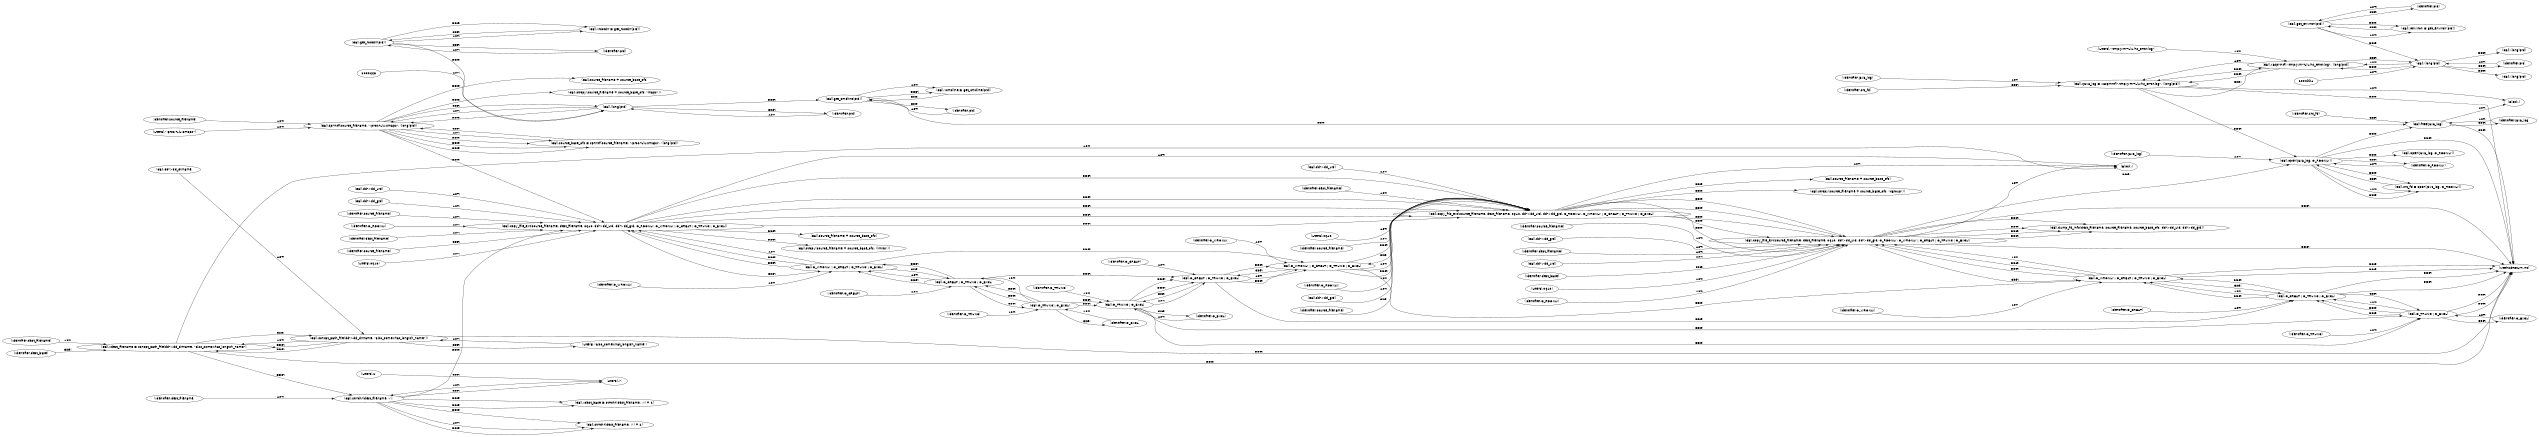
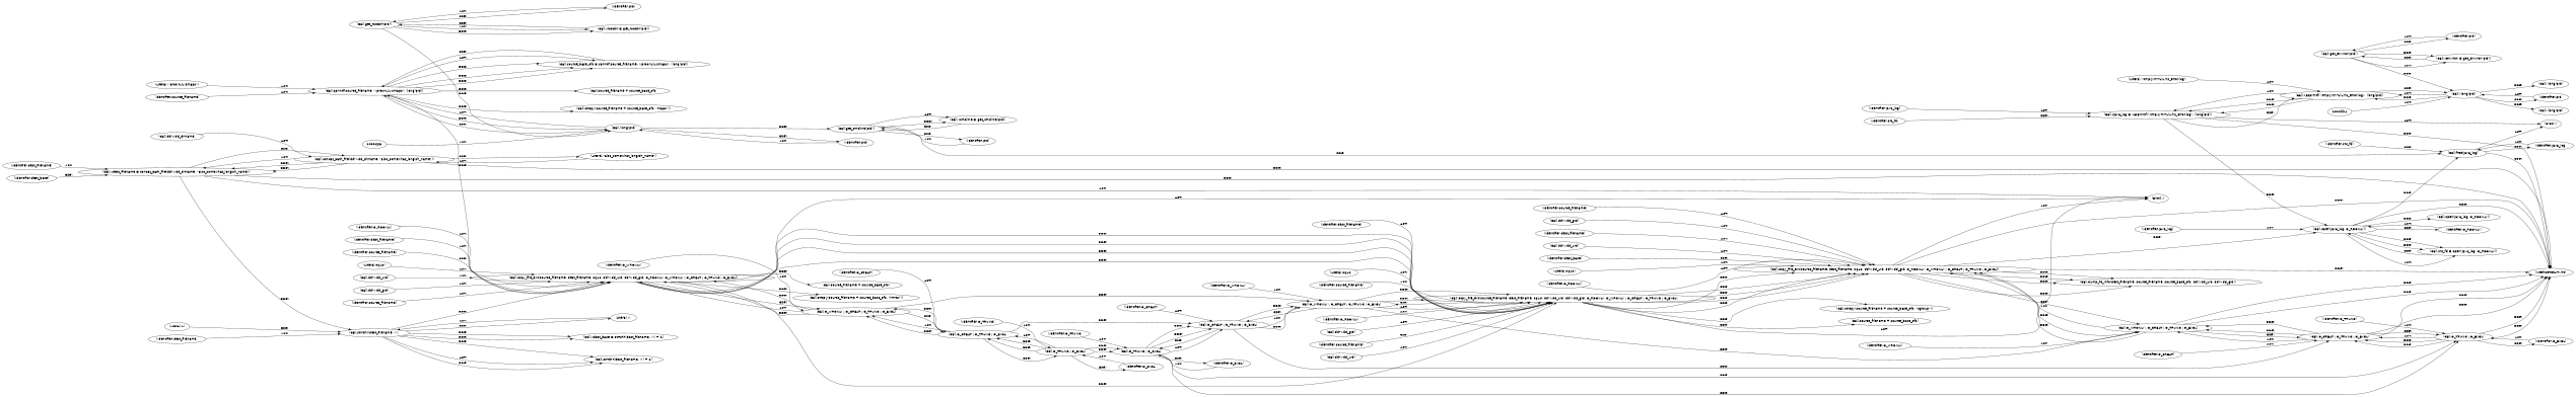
  digraph {
    fontname="DejaVu Sans"
    rankdir=LR
    node [fontname="DejaVu Sans"]
    edge [fontname="DejaVu Sans"]
    n1 [label="(Call,free(java_log))"]
    n2 [label="(MethodReturn,int)"]
    n3 [label="(Identifier,java_log)"]
    n4 [label="(Block,)"]
    n5 [label="(Call,open(java_log, O_RDONLY))"]
    n6 [label="(Identifier,O_RDONLY)"]
    n7 [label="(Call,open(java_log, O_RDONLY))"]
    n8 [label="(Call,src_fd = open(java_log, O_RDONLY))"]
    n9 [label="(Call,*java_log = xasprintf(\"/tmp/jvm-%lu/hs_error.log\", (long)pid))"]
    n10 [label="(Call,xasprintf(\"/tmp/jvm-%lu/hs_error.log\", (long)pid))"]
    n11 [label="(Call,(long)pid)"]
    n12 [label="(Identifier,pid)"]
    n13 [label="(Call,(long)pid)"]
    n14 [label="(Call,(long)pid)"]
    n15 [label="(Call,get_environ(pid))"]
    n16 [label="(Call,*environ = get_environ(pid))"]
    n17 [label="(Identifier,pid)"]
    n18 [label="(Call,get_cmdline(pid))"]
    n19 [label="(Identifier,pid)"]
    n20 [label="(Call,*cmdline = get_cmdline(pid))"]
    n21 [label="(Call,(long)pid)"]
    n22 [label="(Call,sprintf(source_filename, \"/proc/%lu/smaps\", (long)pid))"]
    n23 [label="(Identifier,pid)"]
    n24 [label="(Call,copy_file_ext(source_filename, dest_filename, 0640, dd->dd_uid, dd->dd_gid, O_RDONLY, O_WRONLY | O_CREAT | O_TRUNC | O_EXCL))"]
    n25 [label="(Call,source_filename + source_base_ofs)"]
    n26 [label="(Call,strcpy(source_filename + source_base_ofs, \"maps\"))"]
    n27 [label="(Call,source_base_ofs = sprintf(source_filename, \"/proc/%lu/smaps\", (long)pid))"]
    n28 [label="(Call,get_rootdir(pid))"]
    n29 [label="(Identifier,pid)"]
    n30 [label="(Call,*rootdir = get_rootdir(pid))"]
    n31 [label="(Call,copy_file_ext(source_filename, dest_filename, 0640, dd->dd_uid, dd->dd_gid, O_RDONLY, O_WRONLY | O_CREAT | O_TRUNC | O_EXCL))"]
    n32 [label="(Call,O_WRONLY | O_CREAT | O_TRUNC | O_EXCL)"]
    n33 [label="(Block,)"]
    n34 [label="(Call,dump_fd_info(dest_filename, source_filename, source_base_ofs, dd->dd_uid, dd->dd_gid))"]
    n35 [label="(Call,O_CREAT | O_TRUNC | O_EXCL)"]
    n36 [label="(Call,copy_file_ext(source_filename, dest_filename, 0640, dd->dd_uid, dd->dd_gid, O_RDONLY, O_WRONLY | O_CREAT | O_TRUNC | O_EXCL))"]
    n37 [label="(Call,O_WRONLY | O_CREAT | O_TRUNC | O_EXCL)"]
    n38 [label="(Call,strcpy(source_filename + source_base_ofs, \"cgroup\"))"]
    n39 [label="(Call,source_filename + source_base_ofs)"]
    n40 [label="(Call,O_CREAT | O_TRUNC | O_EXCL)"]
    n41 [label="(Call,O_WRONLY | O_CREAT | O_TRUNC | O_EXCL)"]
    n42 [label="(Call,source_filename + source_base_ofs)"]
    n43 [label="(Call,strcpy(source_filename + source_base_ofs, \"limits\"))"]
    n44 [label="(Call,O_CREAT | O_TRUNC | O_EXCL)"]
    n45 [label="(Call,strrchr(dest_filename, '/'))"]
    n46 [label="(Call,*dest_base = strrchr(dest_filename, '/') + 1)"]
    n47 [label="(Literal,'/')"]
    n48 [label="(Call,strrchr(dest_filename, '/') + 1)"]
    n49 [label="(Call,*dest_filename = concat_path_file(dd->dd_dirname, \"also_somewhat_longish_name\"))"]
    n50 [label="(Call,concat_path_file(dd->dd_dirname, \"also_somewhat_longish_name\"))"]
    n51 [label="(Literal,\"also_somewhat_longish_name\")"]
    n52 [label="(Call,O_TRUNC | O_EXCL)"]
    n53 [label="(Call,O_TRUNC | O_EXCL)"]
    n54 [label="(Identifier,O_EXCL)"]
    n55 [label="(Call,O_TRUNC | O_EXCL)"]
    n56 [label="(Identifier,O_EXCL)"]
    n57 [label="(Identifier,O_EXCL)"]
    n58 [label="(Call,dd->dd_gid)"]
    n59 [label="(Identifier,O_TRUNC)"]
    n60 [label="(Identifier,dest_filename)"]
    n61 [label="(Identifier,source_filename)"]
    n62 [label="(Identifier,dest_filename)"]
    n63 [label="(Identifier,O_RDONLY)"]
    n64 [label="(Identifier,src_fd)"]
    n65 [label="(Call,dd->dd_dirname)"]
    n66 [label="(Literal,\"/proc/%lu/smaps\")"]
    n67 [label="(Identifier,O_WRONLY)"]
    n68 [label="(Identifier,O_WRONLY)"]
    n69 [label="(Identifier,java_log)"]
    n70 [label="(Call,dd->dd_uid)"]
    n71 [label="(Identifier,dest_filename)"]
    n72 [label="(Identifier,dest_filename)"]
    n73 [label="(Literal,0640)"]
    n74 [label="(Identifier,source_filename)"]
    n75 [label="(Literal,1)"]
    n76 [label="(Identifier,O_TRUNC)"]
    n77 [label="(Identifier,dest_base)"]
    n78 [label="(Literal,0640)"]
    n79 [label="(Identifier,O_CREAT)"]
    n80 [label="(Identifier,O_TRUNC)"]
    n81 [label="(Identifier,O_CREAT)"]
    n82 [label="(Identifier,O_CREAT)"]
    n83 [label="(Identifier,source_filename)"]
    n84 [label="(Identifier,source_filename)"]
    n85 [label="(Literal,0640)"]
    n86 [label="(Literal,\"/tmp/jvm-%lu/hs_error.log\")"]
    n87 [label="(Identifier,dest_base)"]
    n88 [label="(Identifier,src_fd)"]
    n89 [label="(Identifier,O_RDONLY)"]
    n90 [label="(Identifier,O_RDONLY)"]
    n91 [label="(Call,dd->dd_uid)"]
    n92 [label="(Call,dd->dd_gid)"]
    n93 [label="(Identifier,source_filename)"]
    n94 [label="(Identifier,O_WRONLY)"]
    n95 [label="(Identifier,source_filename)"]
    n96 [label="(Call,dd->dd_gid)"]
    n97 [label="(Call,dd->dd_uid)"]
    n98 [label="(Identifier,java_log)"]
    n99 [label="(Identifier,dest_filename)"]
    1000994
    1000668
    n1 -> n2 [label="CFG: "]
    n1 -> n3 [label="CFG: "]
    n1 -> n4 [label="AST: "]
    n3 -> n1 [label="AST: "]
    n5 -> n1 [label="DDG: "]
    n5 -> n2 [label="DDG: "]
    n5 -> n6 [label="CFG: "]
    n5 -> n7 [label="DDG: "]
    n5 -> n8 [label="AST: "]
    n5 -> n8 [label="DDG: "]
    n5 -> n8 [label="DDG: "]
    n6 -> n5 [label="AST: "]
    n8 -> n5 [label="CFG: "]
    n9 -> n2 [label="DDG: "]
    n9 -> n4 [label="AST: "]
    n9 -> n5 [label="DDG: "]
    n9 -> n10 [label="CFG: "]
    n10 -> n9 [label="AST: "]
    n10 -> n9 [label="DDG: "]
    n10 -> n9 [label="DDG: "]
    n10 -> n11 [label="CFG: "]
    n11 -> n10 [label="AST: "]
    n11 -> n10 [label="DDG: "]
    n11 -> n12 [label="CFG: "]
    n11 -> n13 [label="DDG: "]
    n11 -> n14 [label="DDG: "]
    n12 -> n11 [label="AST: "]
    n15 -> n11 [label="DDG: "]
    n15 -> n16 [label="AST: "]
    n15 -> n16 [label="DDG: "]
    n15 -> n17 [label="CFG: "]
    n16 -> n15 [label="CFG: "]
    n17 -> n15 [label="AST: "]
    n18 -> n1 [label="DDG: "]
    n18 -> n19 [label="CFG: "]
    n18 -> n20 [label="AST: "]
    n18 -> n20 [label="DDG: "]
    n19 -> n18 [label="AST: "]
    n20 -> n18 [label="CFG: "]
    n21 -> n18 [label="DDG: "]
    n21 -> n22 [label="AST: "]
    n21 -> n22 [label="DDG: "]
    n21 -> n23 [label="CFG: "]
    n22 -> n21 [label="CFG: "]
    n22 -> n24 [label="DDG: "]
    n22 -> n25 [label="DDG: "]
    n22 -> n26 [label="DDG: "]
    n22 -> n27 [label="AST: "]
    n22 -> n27 [label="DDG: "]
    n22 -> n27 [label="DDG: "]
    n22 -> n27 [label="DDG: "]
    n23 -> n21 [label="AST: "]
    n24 -> n33 [label="AST: "]
    n24 -> n36 [label="DDG: "]
    n24 -> n36 [label="DDG: "]
    n24 -> n36 [label="DDG: "]
    n24 -> n36 [label="DDG: "]
    n24 -> n36 [label="DDG: "]
    n24 -> n41 [label="CFG: "]
    n24 -> n42 [label="DDG: "]
    n24 -> n43 [label="DDG: "]
    n27 -> n22 [label="CFG: "]
    n28 -> n21 [label="DDG: "]
    n28 -> n29 [label="CFG: "]
    n28 -> n30 [label="AST: "]
    n28 -> n30 [label="DDG: "]
    n29 -> n28 [label="AST: "]
    n30 -> n28 [label="CFG: "]
    n31 -> n2 [label="DDG: "]
    n31 -> n2 [label="DDG: "]
    n31 -> n5 [label="DDG: "]
    n31 -> n32 [label="CFG: "]
    n31 -> n33 [label="AST: "]
    n31 -> n34 [label="DDG: "]
    n31 -> n34 [label="DDG: "]
    n31 -> n34 [label="DDG: "]
    n31 -> n34 [label="DDG: "]
    n32 -> n2 [label="DDG: "]
    n32 -> n2 [label="DDG: "]
    n32 -> n31 [label="AST: "]
    n32 -> n31 [label="DDG: "]
    n32 -> n31 [label="DDG: "]
    n32 -> n35 [label="CFG: "]
    n35 -> n2 [label="DDG: "]
    n35 -> n2 [label="DDG: "]
    n35 -> n32 [label="AST: "]
    n35 -> n32 [label="DDG: "]
    n35 -> n32 [label="DDG: "]
    n35 -> n55 [label="CFG: "]
    n36 -> n31 [label="DDG: "]
    n36 -> n31 [label="DDG: "]
    n36 -> n31 [label="DDG: "]
    n36 -> n31 [label="DDG: "]
    n36 -> n31 [label="DDG: "]
    n36 -> n33 [label="AST: "]
    n36 -> n37 [label="CFG: "]
    n36 -> n38 [label="DDG: "]
    n36 -> n39 [label="DDG: "]
    n37 -> n32 [label="DDG: "]
    n37 -> n36 [label="AST: "]
    n37 -> n36 [label="DDG: "]
    n37 -> n36 [label="DDG: "]
    n37 -> n40 [label="CFG: "]
    n40 -> n35 [label="DDG: "]
    n40 -> n37 [label="AST: "]
    n40 -> n37 [label="DDG: "]
    n40 -> n37 [label="DDG: "]
    n40 -> n53 [label="CFG: "]
    n41 -> n24 [label="AST: "]
    n41 -> n24 [label="DDG: "]
    n41 -> n24 [label="DDG: "]
    n41 -> n37 [label="DDG: "]
    n41 -> n44 [label="CFG: "]
    n44 -> n40 [label="DDG: "]
    n44 -> n41 [label="AST: "]
    n44 -> n41 [label="DDG: "]
    n44 -> n41 [label="DDG: "]
    n44 -> n52 [label="CFG: "]
    n45 -> n24 [label="DDG: "]
    n45 -> n46 [label="DDG: "]
    n45 -> n46 [label="DDG: "]
    n45 -> n47 [label="CFG: "]
    n45 -> n48 [label="AST: "]
    n45 -> n48 [label="DDG: "]
    n45 -> n48 [label="DDG: "]
    n47 -> n45 [label="AST: "]
    n49 -> n2 [label="DDG: "]
    n49 -> n33 [label="AST: "]
    n49 -> n45 [label="DDG: "]
    n49 -> n50 [label="CFG: "]
    n50 -> n2 [label="DDG: "]
    n50 -> n49 [label="AST: "]
    n50 -> n49 [label="DDG: "]
    n50 -> n49 [label="DDG: "]
    n50 -> n51 [label="CFG: "]
    n51 -> n50 [label="AST: "]
    n52 -> n44 [label="AST: "]
    n52 -> n44 [label="DDG: "]
    n52 -> n44 [label="DDG: "]
    n52 -> n53 [label="DDG: "]
    n52 -> n53 [label="DDG: "]
    n52 -> n54 [label="CFG: "]
    n53 -> n40 [label="AST: "]
    n53 -> n40 [label="DDG: "]
    n53 -> n40 [label="DDG: "]
    n53 -> n55 [label="DDG: "]
    n53 -> n55 [label="DDG: "]
    n53 -> n56 [label="CFG: "]
    n54 -> n52 [label="AST: "]
    n55 -> n2 [label="DDG: "]
    n55 -> n2 [label="DDG: "]
    n55 -> n35 [label="AST: "]
    n55 -> n35 [label="DDG: "]
    n55 -> n35 [label="DDG: "]
    n55 -> n57 [label="CFG: "]
    n56 -> n53 [label="AST: "]
    n57 -> n55 [label="AST: "]
    n58 -> n31 [label="AST: "]
    n59 -> n53 [label="AST: "]
    n60 -> n36 [label="AST: "]
    n61 -> n24 [label="AST: "]
    n62 -> n31 [label="AST: "]
    n63 -> n24 [label="AST: "]
    n64 -> n9 [label="CFG: "]
    n65 -> n50 [label="AST: "]
    n66 -> n22 [label="AST: "]
    n67 -> n41 [label="AST: "]
    n68 -> n32 [label="AST: "]
    n69 -> n5 [label="AST: "]
    n70 -> n31 [label="AST: "]
    n71 -> n49 [label="AST: "]
    n72 -> n24 [label="AST: "]
    n73 -> n36 [label="AST: "]
    n74 -> n24 [label="CFG: "]
-   n75 -> n47 [label="CFG: "]
+   n75 -> n45 [label="CFG: "]
    n76 -> n52 [label="AST: "]
    n77 -> n31 [label="CFG: "]
    n78 -> n31 [label="AST: "]
    n79 -> n44 [label="AST: "]
    n80 -> n55 [label="AST: "]
    n81 -> n40 [label="AST: "]
    n82 -> n35 [label="AST: "]
    n83 -> n22 [label="AST: "]
    n84 -> n36 [label="AST: "]
    n85 -> n24 [label="AST: "]
    n86 -> n10 [label="AST: "]
    n87 -> n49 [label="CFG: "]
    n88 -> n1 [label="CFG: "]
    n89 -> n31 [label="AST: "]
    n90 -> n36 [label="AST: "]
    n91 -> n24 [label="AST: "]
    n92 -> n36 [label="AST: "]
    n93 -> n36 [label="CFG: "]
    n94 -> n37 [label="AST: "]
    n95 -> n31 [label="AST: "]
    n96 -> n24 [label="AST: "]
    n97 -> n36 [label="AST: "]
    n98 -> n9 [label="AST: "]
    n99 -> n45 [label="AST: "]
    1000994 -> n11 [label="AST: "]
    1000668 -> n21 [label="AST: "]
  }
